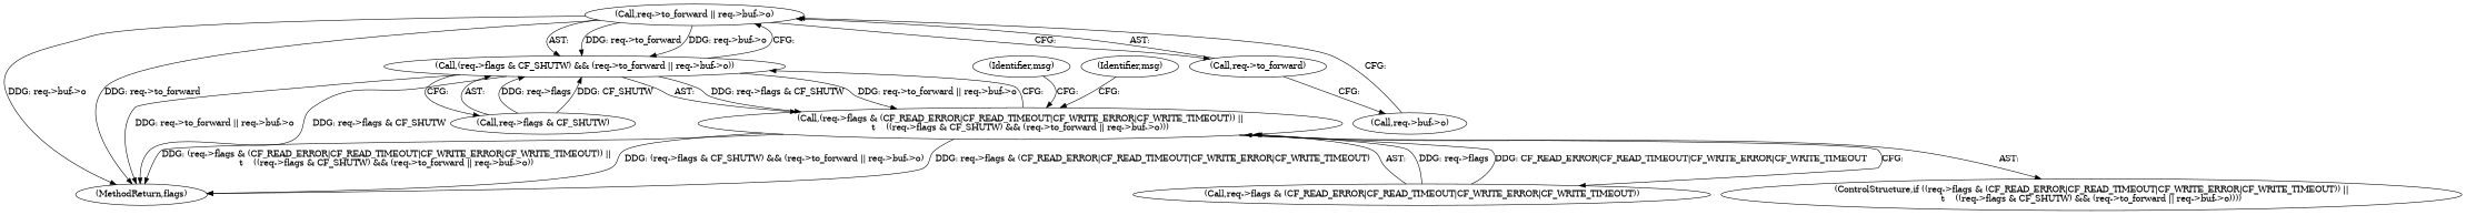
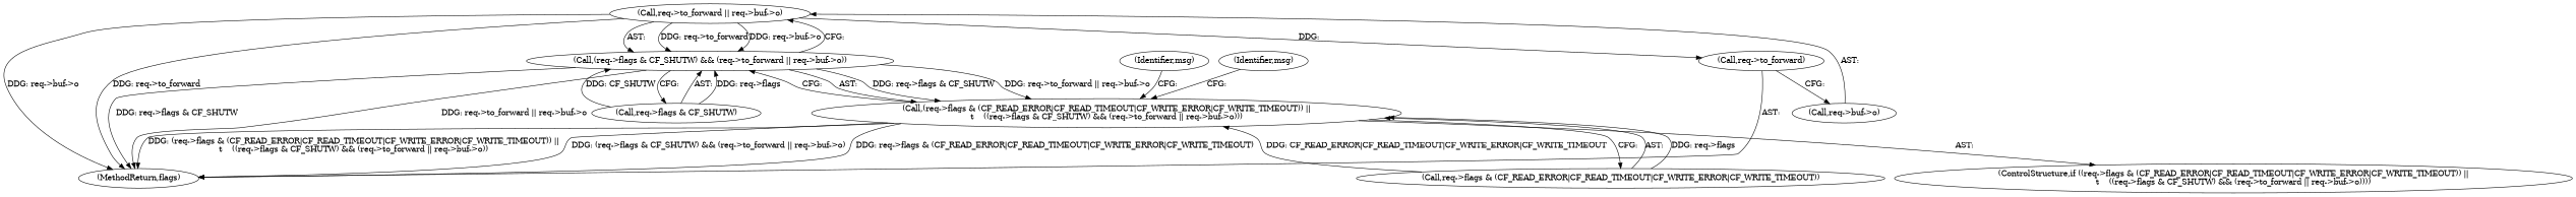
  digraph {
    n1 [label="(Call,req->to_forward || req->buf->o)"]
    n2 [label="(Call,(req->flags & CF_SHUTW) && (req->to_forward || req->buf->o))"]
    n3 [label="(Call,req->to_forward)"]
    n4 [label="(MethodReturn,flags)"]
    n5 [label="(Call,(req->flags & (CF_READ_ERROR|CF_READ_TIMEOUT|CF_WRITE_ERROR|CF_WRITE_TIMEOUT)) ||\n\t    ((req->flags & CF_SHUTW) && (req->to_forward || req->buf->o)))"]
    n6 [label="(Call,req->flags & CF_SHUTW)"]
    n7 [label="(Call,req->buf->o)"]
    n8 [label="(Call,req->flags & (CF_READ_ERROR|CF_READ_TIMEOUT|CF_WRITE_ERROR|CF_WRITE_TIMEOUT))"]
    n9 [label="(ControlStructure,if ((req->flags & (CF_READ_ERROR|CF_READ_TIMEOUT|CF_WRITE_ERROR|CF_WRITE_TIMEOUT)) ||\n\t    ((req->flags & CF_SHUTW) && (req->to_forward || req->buf->o))))"]
    n10 [label="(Identifier,msg)"]
    n11 [label="(Identifier,msg)"]
    n1 -> n2 [label="AST: "]
    n1 -> n2 [label="DDG: req->to_forward"]
    n1 -> n2 [label="DDG: req->buf->o"]
-   n1 -> n3 [label="CFG: "]
+   n1 -> n3 [label="DDG: "]
    n1 -> n4 [label="DDG: req->buf->o"]
    n1 -> n4 [label="DDG: req->to_forward"]
    n2 -> n1 [label="CFG: "]
    n2 -> n4 [label="DDG: req->to_forward || req->buf->o"]
    n2 -> n4 [label="DDG: req->flags & CF_SHUTW"]
    n2 -> n5 [label="AST: "]
    n2 -> n5 [label="DDG: req->flags & CF_SHUTW"]
    n2 -> n5 [label="DDG: req->to_forward || req->buf->o"]
    n2 -> n6 [label="CFG: "]
-   n3 -> n1 [label="AST: "]
+   n3 -> n4 [label="AST: "]
    n3 -> n7 [label="CFG: "]
    n5 -> n2 [label="CFG: "]
    n5 -> n4 [label="DDG: (req->flags & (CF_READ_ERROR|CF_READ_TIMEOUT|CF_WRITE_ERROR|CF_WRITE_TIMEOUT)) ||\n\t    ((req->flags & CF_SHUTW) && (req->to_forward || req->buf->o))"]
    n5 -> n4 [label="DDG: (req->flags & CF_SHUTW) && (req->to_forward || req->buf->o)"]
    n5 -> n4 [label="DDG: req->flags & (CF_READ_ERROR|CF_READ_TIMEOUT|CF_WRITE_ERROR|CF_WRITE_TIMEOUT)"]
    n5 -> n8 [label="CFG: "]
    n5 -> n9 [label="AST: "]
    n6 -> n2 [label="AST: "]
    n6 -> n2 [label="DDG: req->flags"]
    n6 -> n2 [label="DDG: CF_SHUTW"]
-   n7 -> n1 [label="CFG: "]
+   n7 -> n1 [label="AST: "]
    n8 -> n5 [label="AST: "]
    n8 -> n5 [label="DDG: req->flags"]
    n8 -> n5 [label="DDG: CF_READ_ERROR|CF_READ_TIMEOUT|CF_WRITE_ERROR|CF_WRITE_TIMEOUT"]
    n10 -> n5 [label="CFG: "]
    n11 -> n5 [label="CFG: "]
  }
